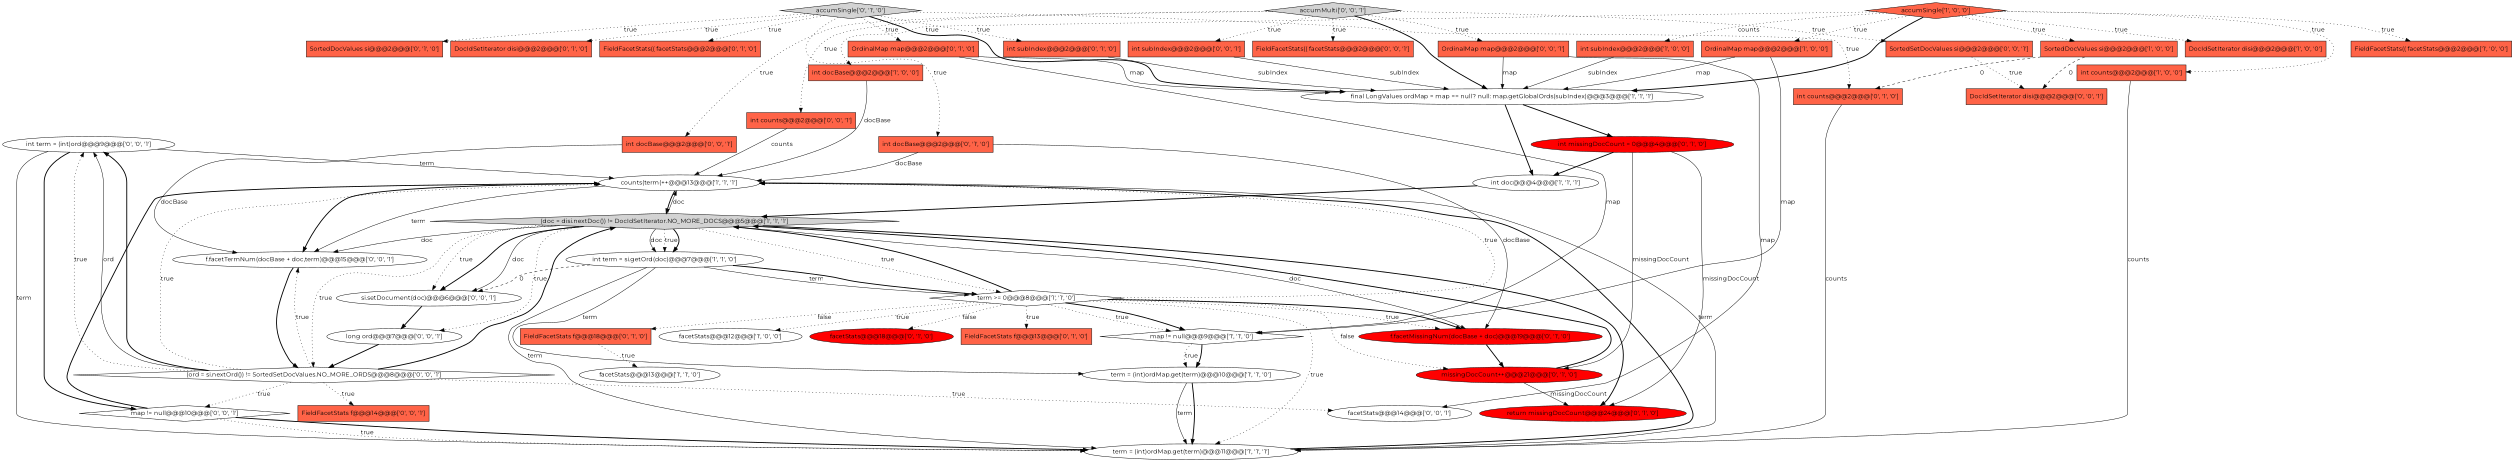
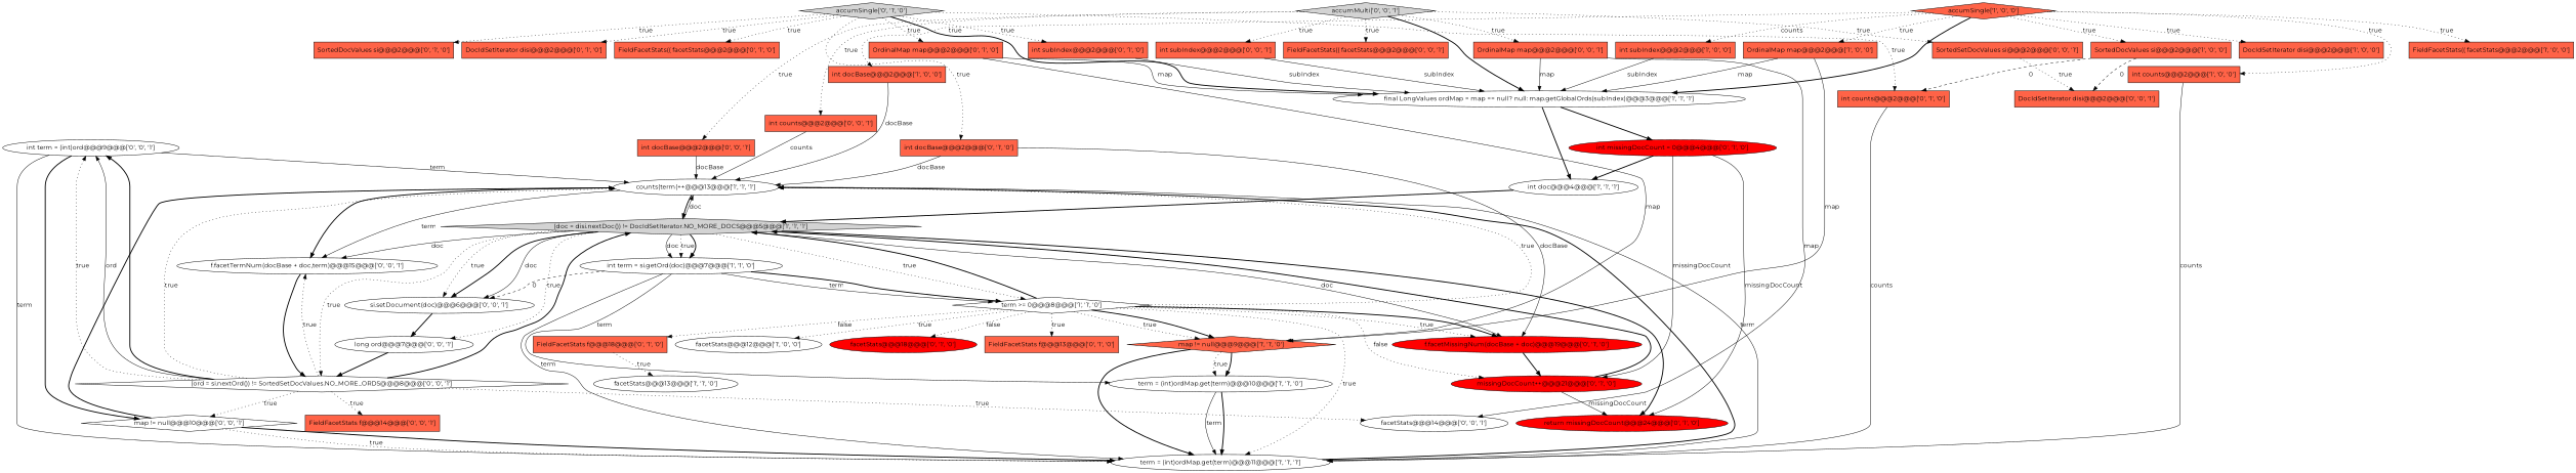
  digraph {
    fontname=Montserrat
    node [fillcolor=tomato fontname=Montserrat shape=box style=filled]
    edge [fontname=Montserrat style=dotted]
    n1 [fillcolor=white label="int term = (int)ord@@@9@@@['0', '0', '1']" shape=ellipse]
    n2 [fillcolor=white label="counts(term(++@@@13@@@['1', '1', '1']" shape=ellipse]
    n3 [fillcolor=white label="term = (int)ordMap.get(term)@@@11@@@['1', '1', '1']" shape=ellipse]
    n4 [fillcolor=white label="map != null@@@10@@@['0', '0', '1']" shape=diamond]
    n5 [fillcolor=lightgray label="(doc = disi.nextDoc()) != DocIdSetIterator.NO_MORE_DOCS@@@5@@@['1', '1', '1']" shape=diamond]
    n6 [fillcolor=white label="f.facetTermNum(docBase + doc,term)@@@15@@@['0', '0', '1']" shape=ellipse]
    n7 [label="FieldFacetStats f@@@18@@@['0', '1', '0']"]
    n8 [fillcolor=white label="facetStats@@@13@@@['1', '1', '0']" shape=ellipse]
    n9 [label="OrdinalMap map@@@2@@@['1', '0', '0']"]
-   n10 [fillcolor=white label="map != null@@@9@@@['1', '1', '0']" shape=diamond]
+   n10 [label="map != null@@@9@@@['1', '1', '0']" shape=diamond]
    n11 [fillcolor=white label="final LongValues ordMap = map == null? null: map.getGlobalOrds(subIndex)@@@3@@@['1', '1', '1']" shape=ellipse]
    n12 [fillcolor=white label="term = (int)ordMap.get(term)@@@10@@@['1', '1', '0']" shape=ellipse]
    n13 [fillcolor=white label="int doc@@@4@@@['1', '1', '1']" shape=ellipse]
    n14 [fillcolor=red label="int missingDocCount = 0@@@4@@@['0', '1', '0']" shape=ellipse]
    n15 [label="OrdinalMap map@@@2@@@['0', '1', '0']"]
    n16 [label="SortedDocValues si@@@2@@@['0', '1', '0']"]
    n17 [label="int counts@@@2@@@['0', '0', '1']"]
    n18 [fillcolor=white label="si.setDocument(doc)@@@6@@@['0', '0', '1']" shape=ellipse]
    n19 [fillcolor=white label="long ord@@@7@@@['0', '0', '1']" shape=ellipse]
    n20 [fillcolor=white label="(ord = si.nextOrd()) != SortedSetDocValues.NO_MORE_ORDS@@@8@@@['0', '0', '1']" shape=diamond]
    n21 [fillcolor=lightgray label="accumSingle['0', '1', '0']" shape=diamond]
    n22 [label="int docBase@@@2@@@['0', '1', '0']"]
    n23 [label="DocIdSetIterator disi@@@2@@@['0', '1', '0']"]
    n24 [label="FieldFacetStats(( facetStats@@@2@@@['0', '1', '0']"]
    n25 [label="int counts@@@2@@@['0', '1', '0']"]
    n26 [label="int subIndex@@@2@@@['0', '1', '0']"]
    n27 [fillcolor=red label="f.facetMissingNum(docBase + doc)@@@19@@@['0', '1', '0']" shape=ellipse]
    n28 [fillcolor=red label="missingDocCount++@@@21@@@['0', '1', '0']" shape=ellipse]
    n29 [fillcolor=red label="return missingDocCount@@@24@@@['0', '1', '0']" shape=ellipse]
    n30 [fillcolor=white label="int term = si.getOrd(doc)@@@7@@@['1', '1', '0']" shape=ellipse]
    n31 [fillcolor=white label="term >= 0@@@8@@@['1', '1', '0']" shape=diamond]
    n32 [label="FieldFacetStats(( facetStats@@@2@@@['0', '0', '1']"]
    n33 [label="DocIdSetIterator disi@@@2@@@['1', '0', '0']"]
    n34 [fillcolor=white label="facetStats@@@14@@@['0', '0', '1']" shape=ellipse]
    n35 [label="int docBase@@@2@@@['0', '0', '1']"]
    n36 [label="accumSingle['1', '0', '0']" shape=diamond]
    n37 [label="int counts@@@2@@@['1', '0', '0']"]
    n38 [label="SortedDocValues si@@@2@@@['1', '0', '0']"]
    n39 [label="int docBase@@@2@@@['1', '0', '0']"]
    n40 [label="int subIndex@@@2@@@['1', '0', '0']"]
    n41 [label="FieldFacetStats(( facetStats@@@2@@@['1', '0', '0']"]
    n42 [label="DocIdSetIterator disi@@@2@@@['0', '0', '1']"]
    n43 [label="FieldFacetStats f@@@14@@@['0', '0', '1']"]
    n44 [fillcolor=white label="facetStats@@@12@@@['1', '0', '0']" shape=ellipse]
    n45 [fillcolor=red label="facetStats@@@18@@@['0', '1', '0']" shape=ellipse]
    n46 [label="FieldFacetStats f@@@13@@@['0', '1', '0']"]
    n47 [fillcolor=lightgray label="accumMulti['0', '0', '1']" shape=diamond]
    n48 [label="SortedSetDocValues si@@@2@@@['0', '0', '1']"]
    n49 [label="OrdinalMap map@@@2@@@['0', '0', '1']"]
    n50 [label="int subIndex@@@2@@@['0', '0', '1']"]
    n1 -> n2 [label=term style=solid]
    n1 -> n3 [label=term style=solid]
    n1 -> n4 [style=bold]
    n2 -> n5 [style=bold]
    n2 -> n6 [style=bold]
    n2 -> n6 [label=term style=solid]
    n3 -> n2 [style=bold]
    n3 -> n2 [label=term style=solid]
    n4 -> n2 [style=bold]
    n4 -> n3 [label=true]
    n4 -> n3 [style=bold]
    n5 -> n2 [label=doc style=solid]
    n5 -> n6 [label=doc style=solid]
    n5 -> n18 [label=doc style=solid]
    n5 -> n18 [label=true]
    n5 -> n18 [style=bold]
    n5 -> n19 [label=true]
    n5 -> n20 [label=true]
    n5 -> n27 [label=doc style=solid]
    n5 -> n29 [style=bold]
    n5 -> n30 [label=true]
    n5 -> n30 [style=bold]
    n5 -> n30 [label=doc style=solid]
    n5 -> n31 [label=true]
    n6 -> n20 [style=bold]
    n7 -> n8 [label=true]
    n9 -> n10 [label=map style=solid]
    n9 -> n11 [label=map style=solid]
+   n10 -> n3 [style=bold]
    n10 -> n12 [style=bold]
    n10 -> n12 [label=true]
    n11 -> n13 [style=bold]
    n11 -> n14 [style=bold]
    n12 -> n3 [style=bold]
    n12 -> n3 [label=term style=solid]
    n13 -> n5 [style=bold]
    n14 -> n13 [style=bold]
    n14 -> n28 [label=missingDocCount style=solid]
    n14 -> n29 [label=missingDocCount style=solid]
    n15 -> n10 [label=map style=solid]
    n15 -> n11 [label=map style=solid]
    n17 -> n2 [label=counts style=solid]
    n18 -> n19 [style=bold]
    n19 -> n20 [style=bold]
    n20 -> n1 [label=true]
    n20 -> n1 [style=bold]
    n20 -> n1 [label=ord style=solid]
    n20 -> n2 [label=true]
    n20 -> n4 [label=true]
    n20 -> n5 [style=bold]
    n20 -> n6 [label=true]
    n20 -> n34 [label=true]
    n20 -> n43 [label=true]
    n21 -> n11 [style=bold]
    n21 -> n15 [label=true]
    n21 -> n16 [label=true]
    n21 -> n22 [label=true]
    n21 -> n23 [label=true]
    n21 -> n24 [label=true]
    n21 -> n25 [label=true]
    n21 -> n26 [label=true]
    n22 -> n2 [label=docBase style=solid]
    n22 -> n27 [label=docBase style=solid]
    n25 -> n3 [label=counts style=solid]
    n26 -> n11 [label=subIndex style=solid]
    n27 -> n28 [style=bold]
    n28 -> n5 [style=bold]
    n28 -> n29 [label=missingDocCount style=solid]
    n30 -> n3 [label=term style=solid]
    n30 -> n12 [label=term style=solid]
    n30 -> n18 [label=0 style=dashed]
    n30 -> n31 [label=term style=solid]
    n30 -> n31 [style=bold]
    n31 -> n2 [label=true]
    n31 -> n3 [label=true]
    n31 -> n5 [style=bold]
    n31 -> n7 [label=false]
    n31 -> n10 [style=bold]
    n31 -> n10 [label=true]
    n31 -> n27 [style=bold]
    n31 -> n27 [label=true]
    n31 -> n28 [label=false]
    n31 -> n44 [label=true]
    n31 -> n45 [label=false]
    n31 -> n46 [label=true]
-   n35 -> n6 [label=docBase style=solid]
+   n35 -> n2 [label=docBase style=solid]
    n36 -> n9 [label=true]
    n36 -> n11 [style=bold]
    n36 -> n33 [label=true]
    n36 -> n37 [label=true]
    n36 -> n38 [label=true]
    n36 -> n39 [label=true]
    n36 -> n40 [label=counts]
    n36 -> n41 [label=true]
    n37 -> n3 [label=counts style=solid]
    n38 -> n25 [label=0 style=dashed]
    n38 -> n42 [label=0 style=dashed]
    n39 -> n2 [label=docBase style=solid]
    n40 -> n11 [label=subIndex style=solid]
    n47 -> n11 [style=bold]
    n47 -> n17 [label=true]
    n47 -> n32 [label=true]
    n47 -> n35 [label=true]
    n47 -> n48 [label=true]
    n47 -> n49 [label=true]
    n47 -> n50 [label=true]
    n48 -> n42 [label=true]
    n49 -> n11 [label=map style=solid]
    n49 -> n34 [label=map style=solid]
    n50 -> n11 [label=subIndex style=solid]
  }
